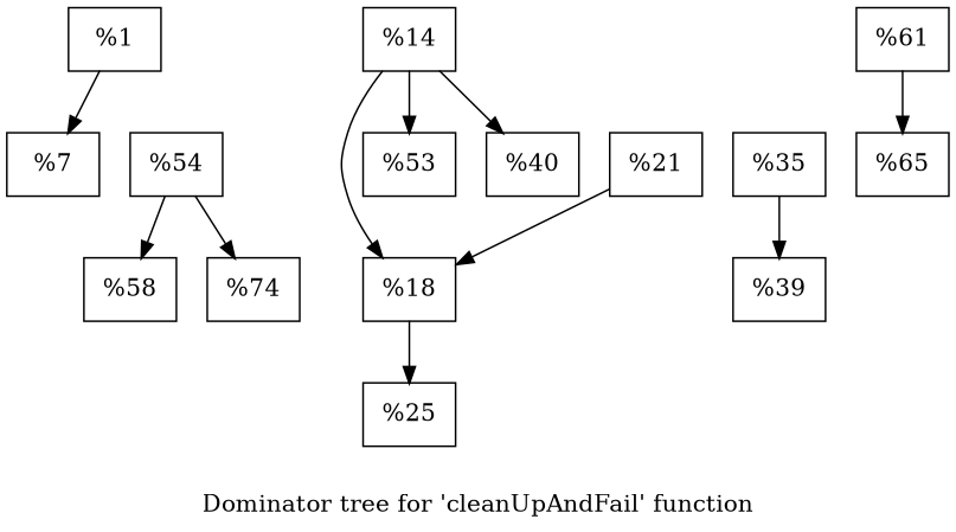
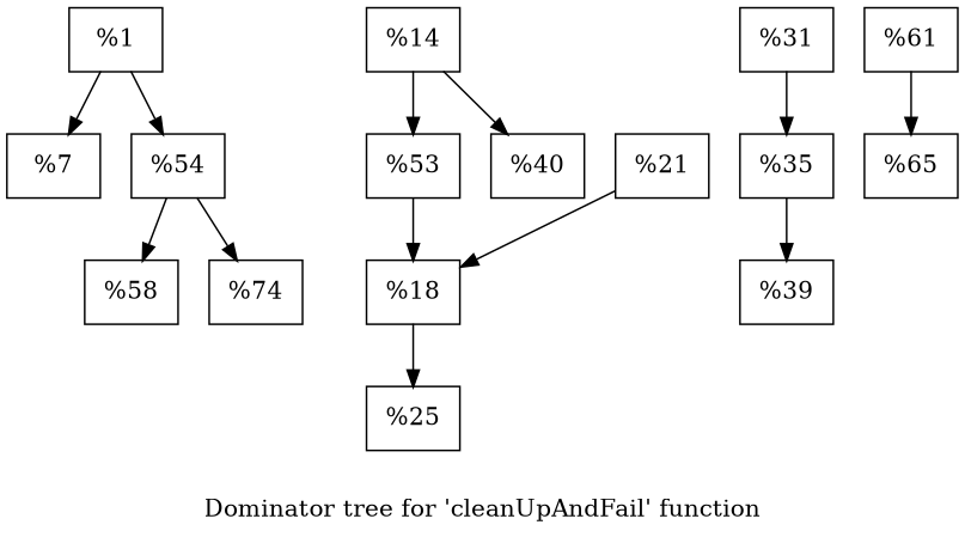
  digraph {
    label="Dominator tree for 'cleanUpAndFail' function"
    node [shape=record]
    n1 [label="{%1}"]
    n2 [label="{%7}"]
    n3 [label="{%54}"]
    n4 [label="{%58}"]
    n5 [label="{%74}"]
    n6 [label="{%14}"]
    n7 [label="{%18}"]
    n8 [label="{%53}"]
    n9 [label="{%40}"]
    n10 [label="{%25}"]
    n11 [label="{%21}"]
+   n12 [label="{%31}"]
    n13 [label="{%35}"]
    n14 [label="{%39}"]
    n15 [label="{%61}"]
    n16 [label="{%65}"]
    n1 -> n2
+   n1 -> n3
    n3 -> n4
    n3 -> n5
-   n6 -> n7
+   n8 -> n7
    n6 -> n8
    n6 -> n9
    n7 -> n10
    n11 -> n7
+   n12 -> n13
    n13 -> n14
    n15 -> n16
  }
